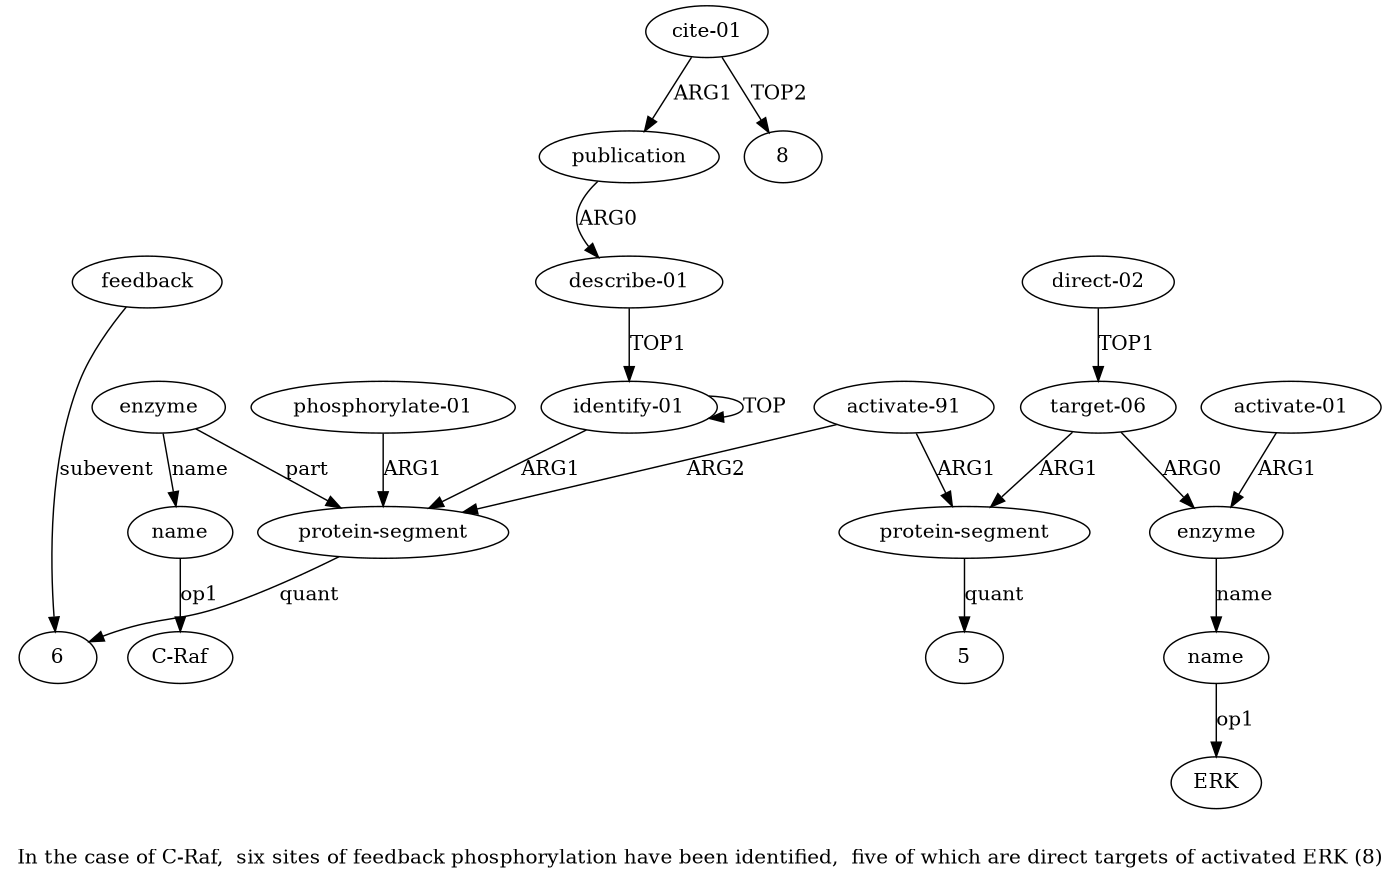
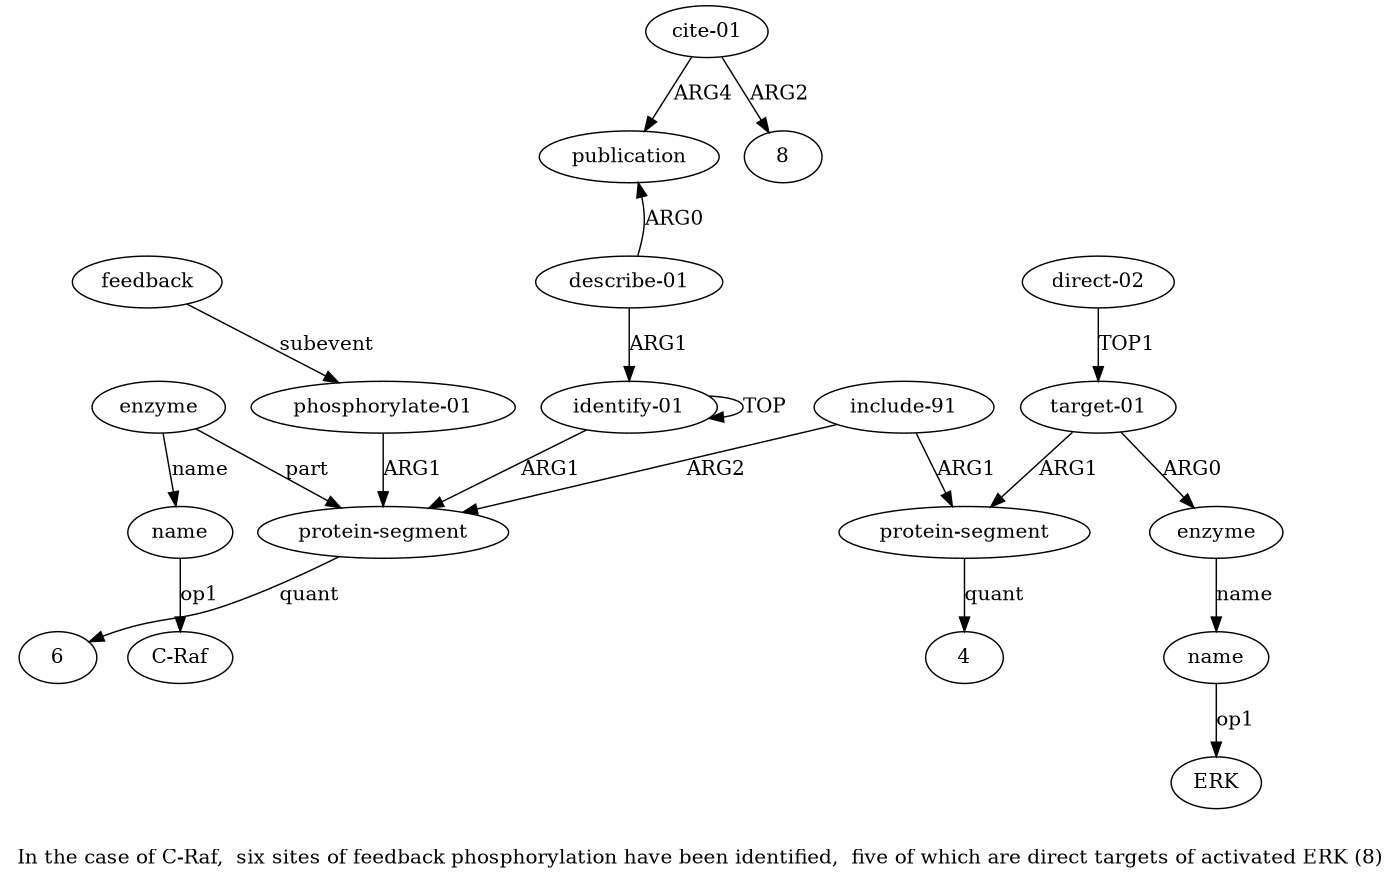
  digraph {
    label="In the case of C-Raf,  six sites of feedback phosphorylation have been identified,  five of which are direct targets of activated ERK (8)"
    node [color=black gold_ind=-1 gold_label=enzyme test_ind=-1 test_label=enzyme]
    edge [color=black gold_label=ARG1 test_label=ARG1]
    n1 [gold_ind=15 gold_label="cite-01" label="cite-01" test_ind=15 test_label="cite-01"]
    n2 [gold_ind=14 gold_label=publication label=publication test_ind=14 test_label=publication]
    n3 [gold_label=8 label=8 test_label=8]
-   n4 [gold_ind=11 gold_label="activate-01" label="activate-01" test_ind=11 test_label="activate-01"]
    n5 [gold_ind=9 label=enzyme test_ind=9]
    n6 [gold_ind=10 gold_label=name label=name test_ind=10 test_label=name]
    n7 [gold_label=ERK label=ERK test_label=ERK]
    n8 [gold_ind=13 gold_label="describe-01" label="describe-01" test_ind=13 test_label="describe-01"]
    n9 [gold_ind=0 gold_label="identify-01" label="identify-01" test_ind=0 test_label="identify-01"]
    n10 [gold_ind=1 gold_label="protein-segment" label="protein-segment" test_ind=1 test_label="protein-segment"]
    n11 [gold_label=6 label=6 test_label=6]
    n12 [gold_ind=12 gold_label="direct-02" label="direct-02" test_ind=12 test_label="direct-02"]
-   n13 [gold_ind=8 gold_label="target-01" label="target-06" test_ind=8 test_label="target-01"]
+   n13 [gold_ind=8 gold_label="target-01" label="target-01" test_ind=8 test_label="target-01"]
    n14 [gold_ind=7 gold_label="protein-segment" label="protein-segment" test_ind=7 test_label="protein-segment"]
-   n15 [gold_label=5 label=5 test_label=5]
+   n15 [gold_label=5 label=4 test_label=5]
    n16 [gold_ind=3 gold_label=name label=name test_ind=3 test_label=name]
    n17 [gold_label="C-Raf" label="C-Raf" test_label="C-Raf"]
    n18 [gold_ind=2 label=enzyme test_ind=2]
    n19 [gold_ind=5 gold_label=feedback label=feedback test_ind=5 test_label=feedback]
    n20 [gold_ind=4 gold_label="phosphorylate-01" label="phosphorylate-01" test_ind=4 test_label="phosphorylate-01"]
-   n21 [gold_ind=6 gold_label="include-91" label="activate-91" test_ind=6 test_label="include-91"]
-   n1 -> n2 [label=ARG1]
-   n1 -> n3 [gold_label=ARG2 label=TOP2 test_label=ARG2]
-   n4 -> n5 [label=ARG1]
+   n21 [gold_ind=6 gold_label="include-91" label="include-91" test_ind=6 test_label="include-91"]
+   n1 -> n2 [label=ARG4]
+   n1 -> n3 [gold_label=ARG2 label=ARG2 test_label=ARG2]
    n5 -> n6 [gold_label=name label=name test_label=name]
    n6 -> n7 [gold_label=op1 label=op1 test_label=op1]
-   n2 -> n8 [gold_label=ARG0 label=ARG0 test_label=ARG0]
-   n8 -> n9 [label=TOP1]
+   n8 -> n2 [gold_label=ARG0 label=ARG0 test_label=ARG0]
+   n8 -> n9 [label=ARG1]
    n9 -> n9 [gold_label=TOP label=TOP test_label=TOP]
    n9 -> n10 [label=ARG1]
    n10 -> n11 [gold_label=quant label=quant test_label=quant]
    n12 -> n13 [label=TOP1]
    n13 -> n5 [gold_label=ARG0 label=ARG0 test_label=ARG0]
    n13 -> n14 [label=ARG1]
    n14 -> n15 [gold_label=quant label=quant test_label=quant]
    n16 -> n17 [gold_label=op1 label=op1 test_label=op1]
    n18 -> n10 [gold_label=part label=part test_label=part]
    n18 -> n16 [gold_label=name label=name test_label=name]
-   n19 -> n11 [gold_label=subevent label=subevent test_label=subevent]
+   n19 -> n20 [gold_label=subevent label=subevent test_label=subevent]
    n20 -> n10 [label=ARG1]
    n21 -> n10 [gold_label=ARG2 label=ARG2 test_label=ARG2]
    n21 -> n14 [label=ARG1]
  }
